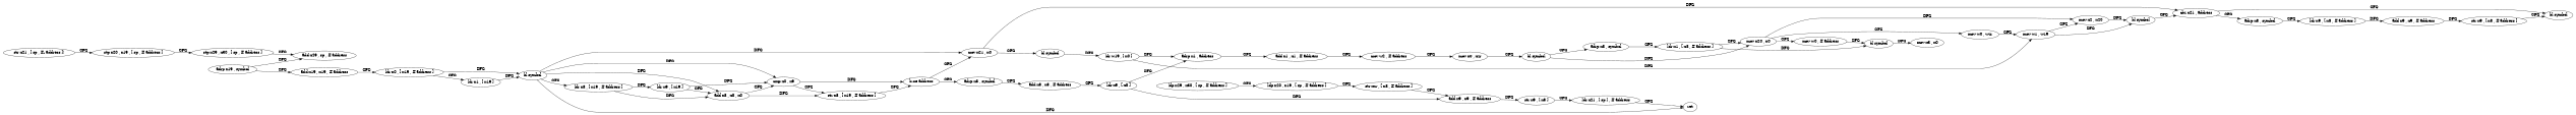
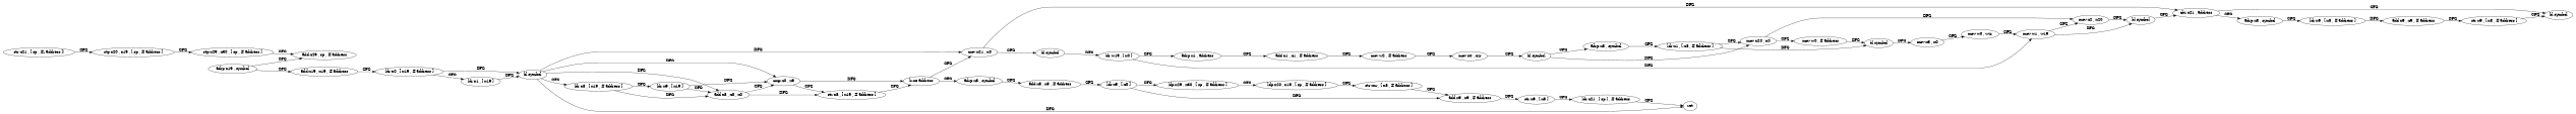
  digraph {
    rankdir=LR
    n1 [label="str x21 , [ sp , #- address ]!"]
    n2 [label="stp x20 , x19 , [ sp , # address ]"]
    n3 [label="stp x29 , x30 , [ sp , # address ]"]
    n4 [label="add x29 , sp , # address"]
    n5 [label="adrp x19 , symbol"]
    n6 [label="add x19 , x19 , # address"]
    n7 [label="ldr x0 , [ x19 , # address ]"]
    n8 [label="ldr x1 , [ x19 ]"]
    n9 [label="bl symbol"]
    n10 [label="ldr x8 , [ x19 , # address ]"]
    n11 [label="add x8 , x8 , x0"]
    n12 [label="cmp x0 , x9"]
    n13 [label="mov x21 , x0"]
    n14 [label=ret]
    n15 [label="ldr x9 , [ x19 ]"]
    n16 [label="str x8 , [ x19 , # address ]"]
    n17 [label="b.ne address"]
    n18 [label="bl symbol"]
    n19 [label="cbz x21 , address"]
    n20 [label="adrp x8 , symbol"]
    n21 [label="add x8 , x8 , # address"]
    n22 [label="ldr w19 , [ x0 ]"]
    n23 [label="bl symbol"]
    n24 [label="adrp x8 , symbol"]
    n25 [label="ldr x9 , [ x8 ]"]
    n26 [label="adrp x1 , address"]
    n27 [label="mov w1 , w19"]
    n28 [label="add x1 , x1 , # address"]
    n29 [label="mov x2 , x20"]
    n30 [label="bl symbol"]
    n31 [label="mov w2 , # address"]
    n32 [label="mov x0 , xzr"]
    n33 [label="bl symbol"]
    n34 [label="adrp x8 , symbol"]
    n35 [label="mov x20 , x0"]
    n36 [label="ldr x1 , [ x8 , # address ]"]
    n37 [label="mov w0 , # address"]
    n38 [label="bl symbol"]
    n39 [label="mov x3 , x0"]
    n40 [label="mov w0 , wzr"]
    n41 [label="ldr x9 , [ x8 , # address ]"]
    n42 [label="add x9 , x9 , # address"]
    n43 [label="ldp x29 , x30 , [ sp , # address ]"]
    n44 [label="add x9 , x9 , # address"]
    n45 [label="ldp x20 , x19 , [ sp , # address ]"]
    n46 [label="str x9 , [ x8 ]"]
    n47 [label="str xzr , [ x8 , # address ]"]
    n48 [label="ldr x21 , [ sp ] , # address"]
    n49 [label="str x9 , [ x8 , # address ]"]
    n1 -> n2 [label=CFG]
    n2 -> n3 [label=CFG]
    n3 -> n4 [label=CFG]
    n5 -> n4 [label=CFG]
    n5 -> n6 [label=CFG]
    n6 -> n7 [label=CFG]
    n7 -> n8 [label=CFG]
    n7 -> n9 [label=DFG]
    n8 -> n9 [label=DFG]
    n9 -> n10 [label=CFG]
    n9 -> n11 [label=DFG]
    n9 -> n12 [label=DFG]
    n9 -> n13 [label=DFG]
    n9 -> n14 [label=DFG]
    n10 -> n11 [label=DFG]
-   n10 -> n15 [label=DFG]
+   n10 -> n15 [label=CFG]
    n11 -> n12 [label=CFG]
    n11 -> n16 [label=DFG]
    n12 -> n16 [label=CFG]
    n12 -> n17 [label=DFG]
    n13 -> n18 [label=CFG]
    n13 -> n19 [label=DFG]
    n15 -> n11 [label=CFG]
    n15 -> n12 [label=DFG]
    n16 -> n17 [label=CFG]
    n17 -> n13 [label=CFG]
    n17 -> n20 [label=CFG]
    n18 -> n22 [label=DFG]
    n19 -> n23 [label=CFG]
    n19 -> n24 [label=CFG]
    n20 -> n21 [label=CFG]
    n21 -> n25 [label=CFG]
    n22 -> n26 [label=CFG]
    n22 -> n27 [label=DFG]
    n24 -> n41 [label=CFG]
-   n25 -> n26 [label=CFG]
+   n25 -> n43 [label=CFG]
    n25 -> n44 [label=DFG]
    n26 -> n28 [label=CFG]
    n27 -> n29 [label=CFG]
    n27 -> n30 [label=DFG]
    n28 -> n31 [label=CFG]
    n29 -> n30 [label=DFG]
    n30 -> n19 [label=CFG]
    n31 -> n32 [label=CFG]
    n32 -> n33 [label=CFG]
    n33 -> n34 [label=CFG]
    n33 -> n35 [label=DFG]
    n34 -> n36 [label=CFG]
    n35 -> n29 [label=DFG]
    n35 -> n37 [label=CFG]
    n36 -> n35 [label=CFG]
    n36 -> n38 [label=DFG]
    n37 -> n38 [label=CFG]
    n38 -> n39 [label=DFG]
-   n35 -> n40 [label=CFG]
+   n39 -> n40 [label=CFG]
    n40 -> n27 [label=CFG]
    n41 -> n42 [label=DFG]
    n42 -> n49 [label=DFG]
    n43 -> n45 [label=CFG]
    n44 -> n46 [label=DFG]
    n45 -> n47 [label=CFG]
    n46 -> n48 [label=CFG]
    n47 -> n44 [label=CFG]
    n48 -> n14 [label=CFG]
    n49 -> n23 [label=CFG]
  }
